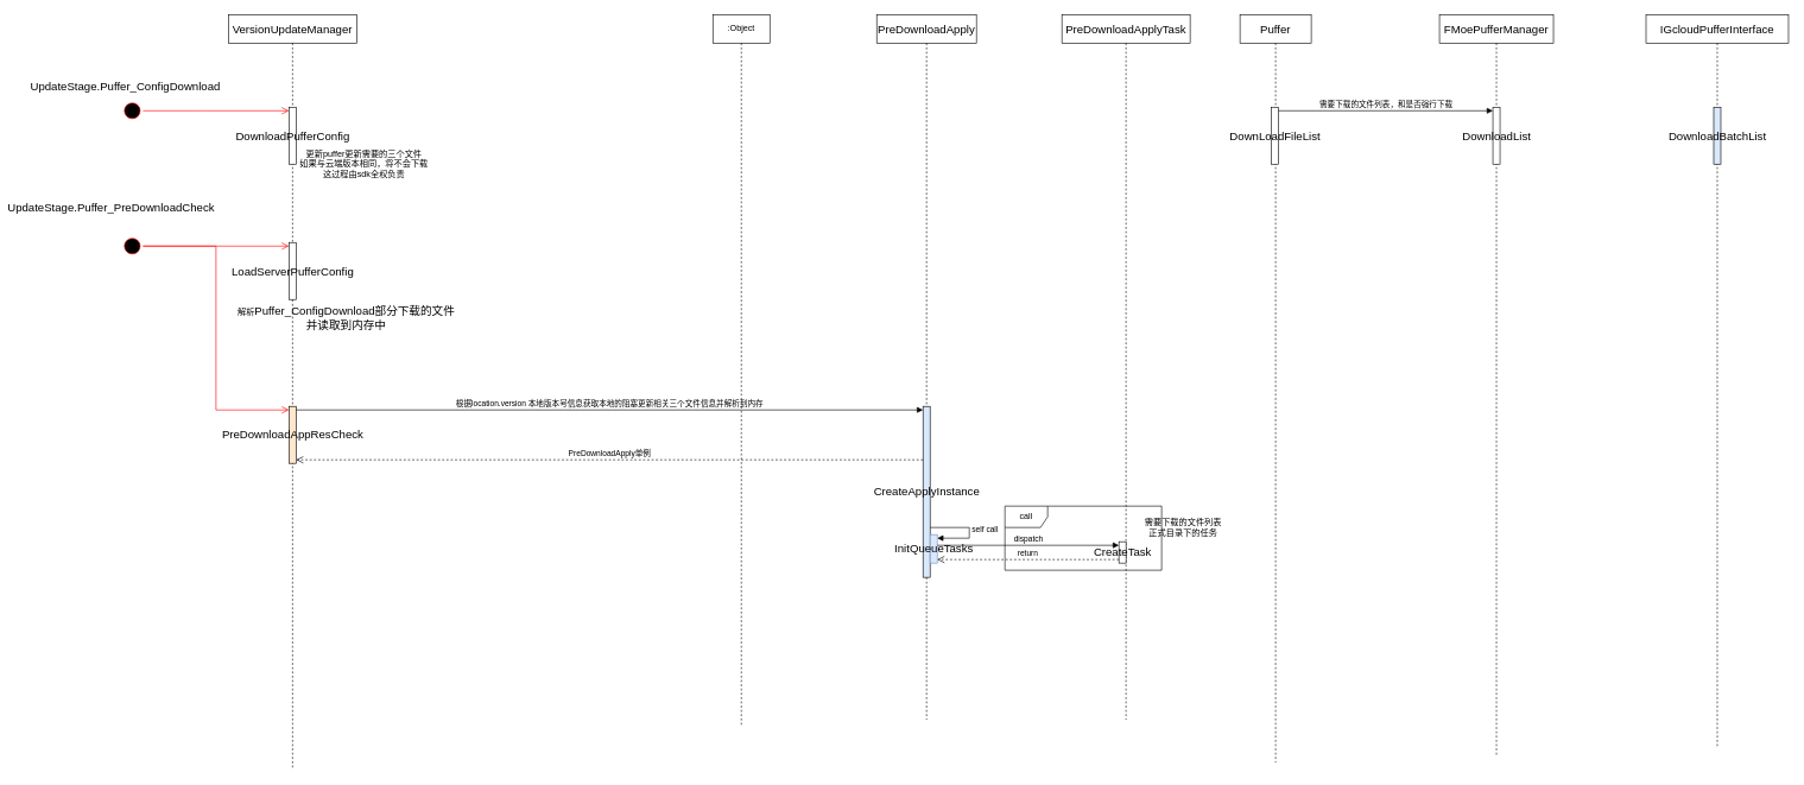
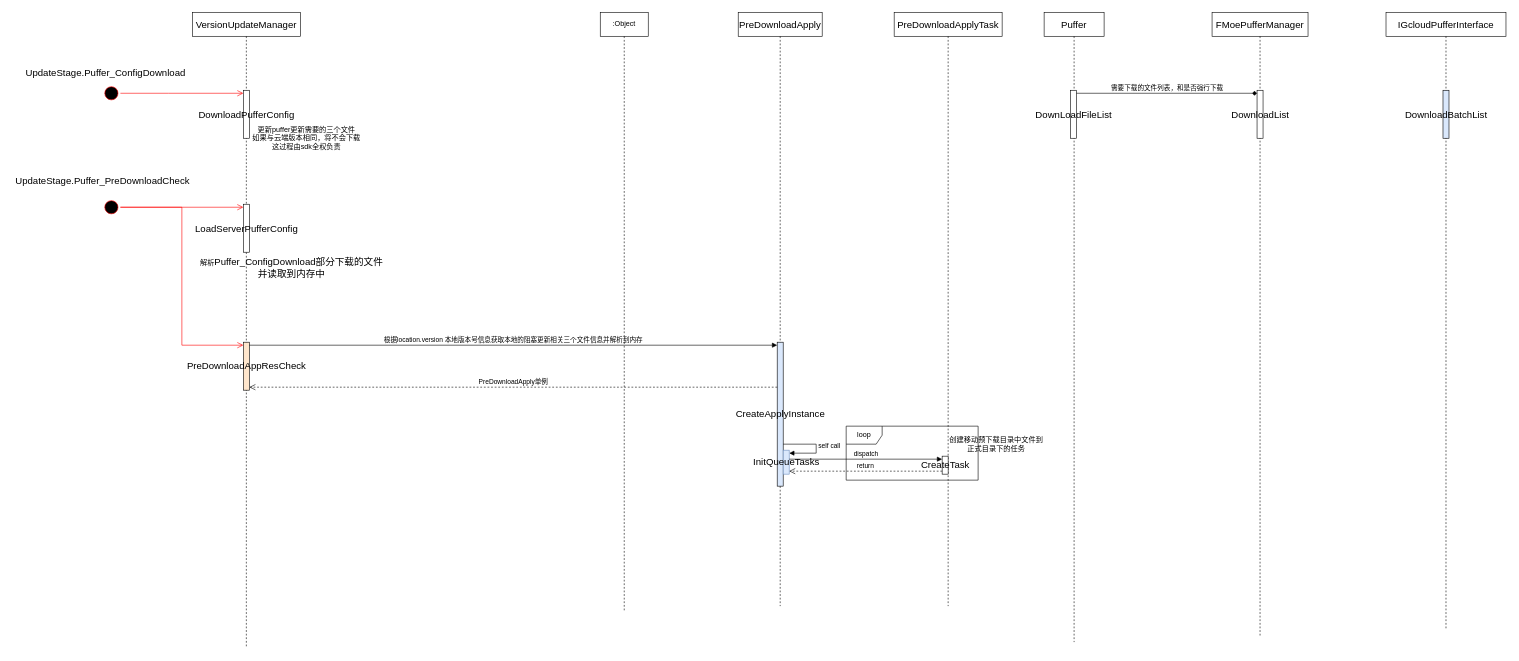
  <mxCell id="0" />
  <mxCell id="1" parent="0" />
  <mxCell id="2" value="&lt;div style=&quot;font-size: 12pt;&quot;&gt;&lt;span style=&quot;&quot;&gt;VersionUpdateManager&lt;/span&gt;&lt;/div&gt;" style="shape=umlLifeline;perimeter=lifelinePerimeter;whiteSpace=wrap;html=1;container=1;dropTarget=0;collapsible=0;recursiveResize=0;outlineConnect=0;portConstraint=eastwest;newEdgeStyle={&quot;curved&quot;:0,&quot;rounded&quot;:0};fontFamily=Helvetica;fontColor=default;labelBackgroundColor=none;" vertex="1" parent="1"><mxGeometry x="320" y="20" width="180" height="1060" as="geometry" /></mxCell>
  <mxCell id="3" value="&lt;div style=&quot;&quot;&gt;&lt;div style=&quot;font-size: 12pt;&quot;&gt;&lt;span style=&quot;&quot;&gt;DownloadPufferConfig&lt;/span&gt;&lt;/div&gt;&lt;/div&gt;" style="html=1;points=[[0,0,0,0,5],[0,1,0,0,-5],[1,0,0,0,5],[1,1,0,0,-5]];perimeter=orthogonalPerimeter;outlineConnect=0;targetShapes=umlLifeline;portConstraint=eastwest;newEdgeStyle={&quot;curved&quot;:0,&quot;rounded&quot;:0};fontFamily=Helvetica;fontColor=default;labelBackgroundColor=none;" vertex="1" parent="2"><mxGeometry x="85" y="130" width="10" height="80" as="geometry" /></mxCell>
  <mxCell id="4" value="" style="ellipse;html=1;shape=startState;fillColor=#000000;strokeColor=#ff0000;fontFamily=Helvetica;fontColor=default;labelBackgroundColor=none;" vertex="1" parent="2"><mxGeometry x="-150" y="120" width="30" height="30" as="geometry" /></mxCell>
  <mxCell id="5" value="" style="edgeStyle=orthogonalEdgeStyle;html=1;verticalAlign=bottom;endArrow=open;endSize=8;strokeColor=#ff0000;rounded=0;entryX=0;entryY=0;entryDx=0;entryDy=5;entryPerimeter=0;fontFamily=Helvetica;fontColor=default;labelBackgroundColor=none;" edge="1" source="4" parent="2" target="3"><mxGeometry relative="1" as="geometry"><mxPoint x="-145" y="220" as="targetPoint" /><Array as="points"><mxPoint x="-40" y="135" /><mxPoint x="-40" y="135" /></Array></mxGeometry></mxCell>
  <mxCell id="6" value="&lt;div style=&quot;&quot;&gt;&lt;div style=&quot;font-size: 12pt;&quot;&gt;&lt;span style=&quot;&quot;&gt;LoadServerPufferConfig&lt;/span&gt;&lt;/div&gt;&lt;/div&gt;" style="html=1;points=[[0,0,0,0,5],[0,1,0,0,-5],[1,0,0,0,5],[1,1,0,0,-5]];perimeter=orthogonalPerimeter;outlineConnect=0;targetShapes=umlLifeline;portConstraint=eastwest;newEdgeStyle={&quot;curved&quot;:0,&quot;rounded&quot;:0};fontFamily=Helvetica;fontColor=default;labelBackgroundColor=none;" vertex="1" parent="2"><mxGeometry x="85" y="320" width="10" height="80" as="geometry" /></mxCell>
  <mxCell id="7" value="&lt;div style=&quot;&quot;&gt;&lt;div style=&quot;font-size: 12pt;&quot;&gt;&lt;span style=&quot;&quot;&gt;PreDownloadAppResCheck&lt;/span&gt;&lt;/div&gt;&lt;/div&gt;" style="html=1;points=[[0,0,0,0,5],[0,1,0,0,-5],[1,0,0,0,5],[1,1,0,0,-5]];perimeter=orthogonalPerimeter;outlineConnect=0;targetShapes=umlLifeline;portConstraint=eastwest;newEdgeStyle={&quot;curved&quot;:0,&quot;rounded&quot;:0};fontFamily=Helvetica;fontColor=default;labelBackgroundColor=none;fillColor=#ffe6cc;" vertex="1" parent="2"><mxGeometry x="85" y="550" width="10" height="80" as="geometry" /></mxCell>
  <mxCell id="8" value="&lt;div style=&quot;&quot;&gt;&lt;div style=&quot;font-size: 12pt;&quot;&gt;&lt;span style=&quot;&quot;&gt;UpdateStage&lt;/span&gt;.&lt;span style=&quot;&quot;&gt;Puffer_ConfigDownload&lt;/span&gt;&lt;/div&gt;&lt;/div&gt;" style="text;html=1;align=center;verticalAlign=middle;resizable=0;points=[];autosize=1;strokeColor=none;fillColor=none;fontFamily=Helvetica;fontColor=default;labelBackgroundColor=none;" vertex="1" parent="1"><mxGeometry x="30" y="90" width="290" height="60" as="geometry" /></mxCell>
  <mxCell id="9" value="&lt;div style=&quot;&quot;&gt;&lt;div style=&quot;font-size: 12pt;&quot;&gt;&lt;span style=&quot;&quot;&gt;Puffer&lt;/span&gt;&lt;/div&gt;&lt;/div&gt;" style="shape=umlLifeline;perimeter=lifelinePerimeter;whiteSpace=wrap;html=1;container=1;dropTarget=0;collapsible=0;recursiveResize=0;outlineConnect=0;portConstraint=eastwest;newEdgeStyle={&quot;curved&quot;:0,&quot;rounded&quot;:0};fontFamily=Helvetica;fontColor=default;labelBackgroundColor=none;" vertex="1" parent="1"><mxGeometry x="1740" y="20" width="100" height="1050" as="geometry" /></mxCell>
  <mxCell id="10" value="&lt;div style=&quot;&quot;&gt;&lt;div style=&quot;font-size: 12pt;&quot;&gt;&lt;span style=&quot;&quot;&gt;DownLoadFileList&lt;/span&gt;&lt;/div&gt;&lt;/div&gt;" style="html=1;points=[[0,0,0,0,5],[0,1,0,0,-5],[1,0,0,0,5],[1,1,0,0,-5]];perimeter=orthogonalPerimeter;outlineConnect=0;targetShapes=umlLifeline;portConstraint=eastwest;newEdgeStyle={&quot;curved&quot;:0,&quot;rounded&quot;:0};fontFamily=Helvetica;fontColor=default;labelBackgroundColor=none;" vertex="1" parent="9"><mxGeometry x="44" y="130" width="10" height="80" as="geometry" /></mxCell>
  <mxCell id="11" value="&lt;div style=&quot;&quot;&gt;&lt;div style=&quot;font-size: 12pt;&quot;&gt;FMoePufferManager&lt;/div&gt;&lt;/div&gt;" style="shape=umlLifeline;perimeter=lifelinePerimeter;whiteSpace=wrap;html=1;container=1;dropTarget=0;collapsible=0;recursiveResize=0;outlineConnect=0;portConstraint=eastwest;newEdgeStyle={&quot;curved&quot;:0,&quot;rounded&quot;:0};fontFamily=Helvetica;fontColor=default;labelBackgroundColor=none;" vertex="1" parent="1"><mxGeometry x="2020" y="20" width="160" height="1040" as="geometry" /></mxCell>
  <mxCell id="12" value="&lt;div style=&quot;&quot;&gt;&lt;div style=&quot;font-size: 12pt;&quot;&gt;DownloadList&lt;/div&gt;&lt;/div&gt;" style="html=1;points=[[0,0,0,0,5],[0,1,0,0,-5],[1,0,0,0,5],[1,1,0,0,-5]];perimeter=orthogonalPerimeter;outlineConnect=0;targetShapes=umlLifeline;portConstraint=eastwest;newEdgeStyle={&quot;curved&quot;:0,&quot;rounded&quot;:0};fontFamily=Helvetica;fontColor=default;labelBackgroundColor=none;" vertex="1" parent="11"><mxGeometry x="75" y="130" width="10" height="80" as="geometry" /></mxCell>
- <mxCell id="13" value="需要下载的文件列表，和是否强行下载" style="html=1;verticalAlign=bottom;endArrow=block;curved=0;rounded=0;entryX=0;entryY=0;entryDx=0;entryDy=5;exitX=1;exitY=0;exitDx=0;exitDy=5;exitPerimeter=0;fontFamily=Helvetica;fontColor=default;labelBackgroundColor=none;" edge="1" target="12" parent="1" source="10"><mxGeometry x="0.002" relative="1" as="geometry"><mxPoint x="2030" y="155" as="sourcePoint" /><mxPoint as="offset" /></mxGeometry></mxCell>
+ <mxCell id="13" value="需要下载的文件列表，和是否强行下载" style="html=1;verticalAlign=bottom;endArrow=diamond;curved=0;rounded=0;entryX=0;entryY=0;entryDx=0;entryDy=5;exitX=1;exitY=0;exitDx=0;exitDy=5;exitPerimeter=0;fontFamily=Helvetica;fontColor=default;labelBackgroundColor=none;" edge="1" target="12" parent="1" source="10"><mxGeometry x="0.002" relative="1" as="geometry"><mxPoint x="2030" y="155" as="sourcePoint" /><mxPoint as="offset" /></mxGeometry></mxCell>
  <mxCell id="14" value="&lt;div style=&quot;&quot;&gt;&lt;div style=&quot;font-size: 12pt;&quot;&gt;IGcloudPufferInterface&lt;/div&gt;&lt;/div&gt;" style="shape=umlLifeline;perimeter=lifelinePerimeter;whiteSpace=wrap;html=1;container=1;dropTarget=0;collapsible=0;recursiveResize=0;outlineConnect=0;portConstraint=eastwest;newEdgeStyle={&quot;curved&quot;:0,&quot;rounded&quot;:0};fontFamily=Helvetica;fontColor=default;labelBackgroundColor=none;" vertex="1" parent="1"><mxGeometry x="2310" y="20" width="200" height="1030" as="geometry" /></mxCell>
  <mxCell id="15" value="&lt;div style=&quot;&quot;&gt;&lt;div style=&quot;font-size: 12pt;&quot;&gt;DownloadBatchList&lt;/div&gt;&lt;/div&gt;" style="html=1;points=[[0,0,0,0,5],[0,1,0,0,-5],[1,0,0,0,5],[1,1,0,0,-5]];perimeter=orthogonalPerimeter;outlineConnect=0;targetShapes=umlLifeline;portConstraint=eastwest;newEdgeStyle={&quot;curved&quot;:0,&quot;rounded&quot;:0};fontFamily=Helvetica;fontColor=default;labelBackgroundColor=none;fillColor=#dae8fc;" vertex="1" parent="14"><mxGeometry x="95" y="130" width="10" height="80" as="geometry" /></mxCell>
  <mxCell id="16" value="" style="ellipse;html=1;shape=startState;fillColor=#000000;strokeColor=#ff0000;fontFamily=Helvetica;fontColor=default;labelBackgroundColor=none;" vertex="1" parent="1"><mxGeometry x="170" y="330" width="30" height="30" as="geometry" /></mxCell>
  <mxCell id="17" value="" style="edgeStyle=orthogonalEdgeStyle;html=1;verticalAlign=bottom;endArrow=open;endSize=8;strokeColor=#ff0000;rounded=0;entryX=0;entryY=0;entryDx=0;entryDy=5;entryPerimeter=0;fontFamily=Helvetica;fontColor=default;labelBackgroundColor=none;" edge="1" source="16" parent="1" target="6"><mxGeometry relative="1" as="geometry"><mxPoint x="185" y="420" as="targetPoint" /></mxGeometry></mxCell>
- <mxCell id="18" value="&lt;div style=&quot;&quot;&gt;&lt;div style=&quot;font-size: 12pt;&quot;&gt;&lt;span style=&quot;&quot;&gt;UpdateStage&lt;/span&gt;.&lt;span style=&quot;&quot;&gt;Puffer_PreDownloadCheck&lt;/span&gt;&lt;/div&gt;&lt;/div&gt;" style="text;html=1;align=center;verticalAlign=middle;resizable=0;points=[];autosize=1;strokeColor=none;fillColor=none;fontFamily=Helvetica;fontColor=default;labelBackgroundColor=none;" vertex="1" parent="1"><mxGeometry x="5" y="260" width="300" height="60" as="geometry" /></mxCell>
+ <mxCell id="18" value="&lt;div style=&quot;&quot;&gt;&lt;div style=&quot;font-size: 12pt;&quot;&gt;&lt;span style=&quot;&quot;&gt;UpdateStage&lt;/span&gt;.&lt;span style=&quot;&quot;&gt;Puffer_PreDownloadCheck&lt;/span&gt;&lt;/div&gt;&lt;/div&gt;" style="text;html=1;align=center;verticalAlign=middle;resizable=0;points=[];autosize=1;strokeColor=none;fillColor=none;fontFamily=Helvetica;fontColor=default;labelBackgroundColor=none;" vertex="1" parent="1"><mxGeometry x="20" y="270" width="300" height="60" as="geometry" /></mxCell>
  <mxCell id="19" value="" style="edgeStyle=orthogonalEdgeStyle;html=1;verticalAlign=bottom;endArrow=open;endSize=8;strokeColor=#ff0000;rounded=0;entryX=0;entryY=0;entryDx=0;entryDy=5;entryPerimeter=0;exitX=1;exitY=0.5;exitDx=0;exitDy=0;fontFamily=Helvetica;fontColor=default;labelBackgroundColor=none;" edge="1" parent="1" source="16" target="7"><mxGeometry relative="1" as="geometry"><mxPoint x="415" y="355" as="targetPoint" /><mxPoint x="210" y="355" as="sourcePoint" /></mxGeometry></mxCell>
  <mxCell id="20" value="更新puffer更新需要的三个文件&lt;div&gt;如果与云端版本相同，将不会下载&lt;/div&gt;&lt;div&gt;这过程由sdk全权负责&lt;/div&gt;" style="text;html=1;align=center;verticalAlign=middle;resizable=0;points=[];autosize=1;strokeColor=none;fillColor=none;fontFamily=Helvetica;fontColor=default;labelBackgroundColor=none;" vertex="1" parent="1"><mxGeometry x="410" y="200" width="200" height="60" as="geometry" /></mxCell>
  <mxCell id="21" value="解析&lt;span style=&quot;font-size: 12pt;&quot;&gt;Puffer_ConfigDownload部分下载的文件&lt;/span&gt;&lt;div&gt;&lt;span style=&quot;font-size: 12pt;&quot;&gt;并读取到内存中&lt;/span&gt;&lt;/div&gt;" style="text;html=1;align=center;verticalAlign=middle;resizable=0;points=[];autosize=1;strokeColor=none;fillColor=none;fontFamily=Helvetica;fontColor=default;labelBackgroundColor=none;" vertex="1" parent="1"><mxGeometry x="320" y="420" width="330" height="50" as="geometry" /></mxCell>
  <mxCell id="22" value="&lt;div style=&quot;font-size: 12pt;&quot;&gt;&lt;span style=&quot;&quot;&gt;PreDownloadApply&lt;/span&gt;&lt;/div&gt;" style="shape=umlLifeline;perimeter=lifelinePerimeter;whiteSpace=wrap;html=1;container=1;dropTarget=0;collapsible=0;recursiveResize=0;outlineConnect=0;portConstraint=eastwest;newEdgeStyle={&quot;curved&quot;:0,&quot;rounded&quot;:0};fontFamily=Helvetica;fontColor=default;labelBackgroundColor=none;" vertex="1" parent="1"><mxGeometry x="1230" y="20" width="140" height="990" as="geometry" /></mxCell>
  <mxCell id="23" value="&lt;div style=&quot;&quot;&gt;&lt;div style=&quot;font-size: 12pt;&quot;&gt;&lt;div&gt;&lt;div style=&quot;font-size: 12pt;&quot;&gt;&lt;span style=&quot;&quot;&gt;CreateApplyInstance&lt;/span&gt;&lt;/div&gt;&lt;/div&gt;&lt;/div&gt;&lt;/div&gt;" style="html=1;points=[[0,0,0,0,5],[0,1,0,0,-5],[1,0,0,0,5],[1,1,0,0,-5]];perimeter=orthogonalPerimeter;outlineConnect=0;targetShapes=umlLifeline;portConstraint=eastwest;newEdgeStyle={&quot;curved&quot;:0,&quot;rounded&quot;:0};fontFamily=Helvetica;fontColor=default;labelBackgroundColor=none;fillColor=#dae8fc;" vertex="1" parent="22"><mxGeometry x="65" y="550" width="10" height="240" as="geometry" /></mxCell>
  <mxCell id="24" value="self call" style="html=1;align=left;spacingLeft=2;endArrow=block;rounded=0;edgeStyle=orthogonalEdgeStyle;curved=0;rounded=0;entryX=1;entryY=0;entryDx=0;entryDy=5;entryPerimeter=0;fontFamily=Helvetica;fontColor=default;labelBackgroundColor=none;" edge="1" target="25" parent="22" source="23"><mxGeometry relative="1" as="geometry"><mxPoint x="80" y="570" as="sourcePoint" /><Array as="points"><mxPoint x="130" y="720" /><mxPoint x="130" y="735" /></Array><mxPoint x="80" y="730" as="targetPoint" /></mxGeometry></mxCell>
  <mxCell id="25" value="&lt;div style=&quot;font-size: 12pt;&quot;&gt;&lt;span style=&quot;&quot;&gt;InitQueueTasks&lt;/span&gt;&lt;/div&gt;" style="html=1;points=[[0,0,0,0,5],[0,1,0,0,-5],[1,0,0,0,5],[1,1,0,0,-5]];perimeter=orthogonalPerimeter;outlineConnect=0;targetShapes=umlLifeline;portConstraint=eastwest;newEdgeStyle={&quot;curved&quot;:0,&quot;rounded&quot;:0};fillColor=#dae8fc;strokeColor=#6c8ebf;fontFamily=Helvetica;fontColor=default;labelBackgroundColor=none;" vertex="1" parent="22"><mxGeometry x="75" y="730" width="10" height="40" as="geometry" /></mxCell>
  <mxCell id="26" value="&lt;div style=&quot;font-size: 12pt;&quot;&gt;&lt;span style=&quot;&quot;&gt;PreDownloadApplyTask&lt;/span&gt;&lt;/div&gt;" style="shape=umlLifeline;perimeter=lifelinePerimeter;whiteSpace=wrap;html=1;container=1;dropTarget=0;collapsible=0;recursiveResize=0;outlineConnect=0;portConstraint=eastwest;newEdgeStyle={&quot;curved&quot;:0,&quot;rounded&quot;:0};fontFamily=Helvetica;fontColor=default;labelBackgroundColor=none;" vertex="1" parent="1"><mxGeometry x="1490" y="20" width="180" height="990" as="geometry" /></mxCell>
  <mxCell id="27" value="&lt;div style=&quot;&quot;&gt;&lt;div style=&quot;font-size: 12pt;&quot;&gt;&lt;span style=&quot;&quot;&gt;CreateTask&lt;/span&gt;&lt;/div&gt;&lt;/div&gt;" style="html=1;points=[[0,0,0,0,5],[0,1,0,0,-5],[1,0,0,0,5],[1,1,0,0,-5]];perimeter=orthogonalPerimeter;outlineConnect=0;targetShapes=umlLifeline;portConstraint=eastwest;newEdgeStyle={&quot;curved&quot;:0,&quot;rounded&quot;:0};fontFamily=Helvetica;fontColor=default;labelBackgroundColor=none;" vertex="1" parent="26"><mxGeometry x="80" y="740" width="10" height="30" as="geometry" /></mxCell>
  <mxCell id="28" value="根据location.version 本地版本号信息获取本地的阻塞更新相关三个文件信息并解析到内存" style="html=1;verticalAlign=bottom;endArrow=block;curved=0;rounded=0;entryX=0;entryY=0;entryDx=0;entryDy=5;exitX=1;exitY=0;exitDx=0;exitDy=5;exitPerimeter=0;fontFamily=Helvetica;fontColor=default;labelBackgroundColor=none;" edge="1" target="23" parent="1" source="7"><mxGeometry relative="1" as="geometry"><mxPoint x="1250" y="575" as="sourcePoint" /><mxPoint as="offset" /></mxGeometry></mxCell>
  <mxCell id="29" value="PreDownloadApply单例" style="html=1;verticalAlign=bottom;endArrow=open;dashed=1;endSize=8;curved=0;rounded=0;entryX=1;entryY=1;entryDx=0;entryDy=-5;entryPerimeter=0;fontFamily=Helvetica;fontColor=default;labelBackgroundColor=none;" edge="1" source="23" parent="1" target="7"><mxGeometry relative="1" as="geometry"><mxPoint x="710" y="715" as="targetPoint" /><mxPoint x="780" y="715" as="sourcePoint" /><mxPoint as="offset" /></mxGeometry></mxCell>
  <mxCell id="30" value=":Object" style="shape=umlLifeline;perimeter=lifelinePerimeter;whiteSpace=wrap;html=1;container=1;dropTarget=0;collapsible=0;recursiveResize=0;outlineConnect=0;portConstraint=eastwest;newEdgeStyle={&quot;curved&quot;:0,&quot;rounded&quot;:0};fontFamily=Helvetica;fontColor=default;labelBackgroundColor=none;" vertex="1" parent="1"><mxGeometry x="1000" y="20" width="80" height="1000" as="geometry" /></mxCell>
  <mxCell id="31" value="dispatch" style="html=1;verticalAlign=bottom;endArrow=block;curved=0;rounded=0;entryX=0;entryY=0;entryDx=0;entryDy=5;fontFamily=Helvetica;fontColor=default;labelBackgroundColor=none;" edge="1" target="27" parent="1" source="25"><mxGeometry x="0.001" relative="1" as="geometry"><mxPoint x="1500" y="765" as="sourcePoint" /><mxPoint as="offset" /></mxGeometry></mxCell>
  <mxCell id="32" value="return" style="html=1;verticalAlign=bottom;endArrow=open;dashed=1;endSize=8;curved=0;rounded=0;exitX=0;exitY=1;exitDx=0;exitDy=-5;entryX=1;entryY=1;entryDx=0;entryDy=-5;entryPerimeter=0;fontFamily=Helvetica;fontColor=default;labelBackgroundColor=none;" edge="1" source="27" parent="1" target="25"><mxGeometry relative="1" as="geometry"><mxPoint x="1500" y="835" as="targetPoint" /></mxGeometry></mxCell>
- <mxCell id="33" value="call" style="shape=umlFrame;whiteSpace=wrap;html=1;pointerEvents=0;fontFamily=Helvetica;fontColor=default;labelBackgroundColor=none;" vertex="1" parent="1"><mxGeometry x="1410" y="710" width="220" height="90" as="geometry" /></mxCell>
- <mxCell id="34" value="需要下载的文件列表&lt;div&gt;正式目录下的任务&lt;/div&gt;" style="text;html=1;align=center;verticalAlign=middle;resizable=0;points=[];autosize=1;strokeColor=none;fillColor=none;fontFamily=Helvetica;fontColor=default;labelBackgroundColor=none;" vertex="1" parent="1"><mxGeometry x="1570" y="720" width="180" height="40" as="geometry" /></mxCell>
+ <mxCell id="33" value="loop" style="shape=umlFrame;whiteSpace=wrap;html=1;pointerEvents=0;fontFamily=Helvetica;fontColor=default;labelBackgroundColor=none;" vertex="1" parent="1"><mxGeometry x="1410" y="710" width="220" height="90" as="geometry" /></mxCell>
+ <mxCell id="34" value="创建移动预下载目录中文件到&lt;div&gt;正式目录下的任务&lt;/div&gt;" style="text;html=1;align=center;verticalAlign=middle;resizable=0;points=[];autosize=1;strokeColor=none;fillColor=none;fontFamily=Helvetica;fontColor=default;labelBackgroundColor=none;" vertex="1" parent="1"><mxGeometry x="1570" y="720" width="180" height="40" as="geometry" /></mxCell>
